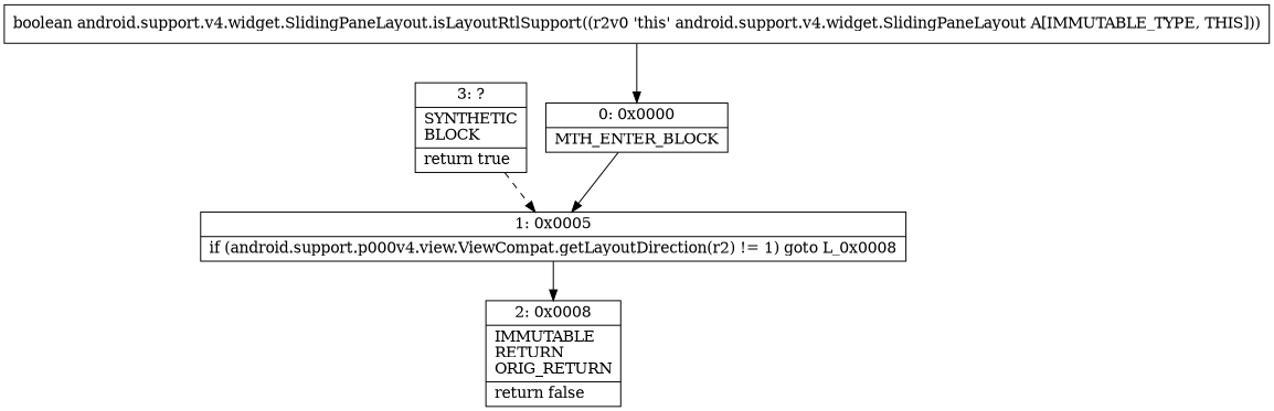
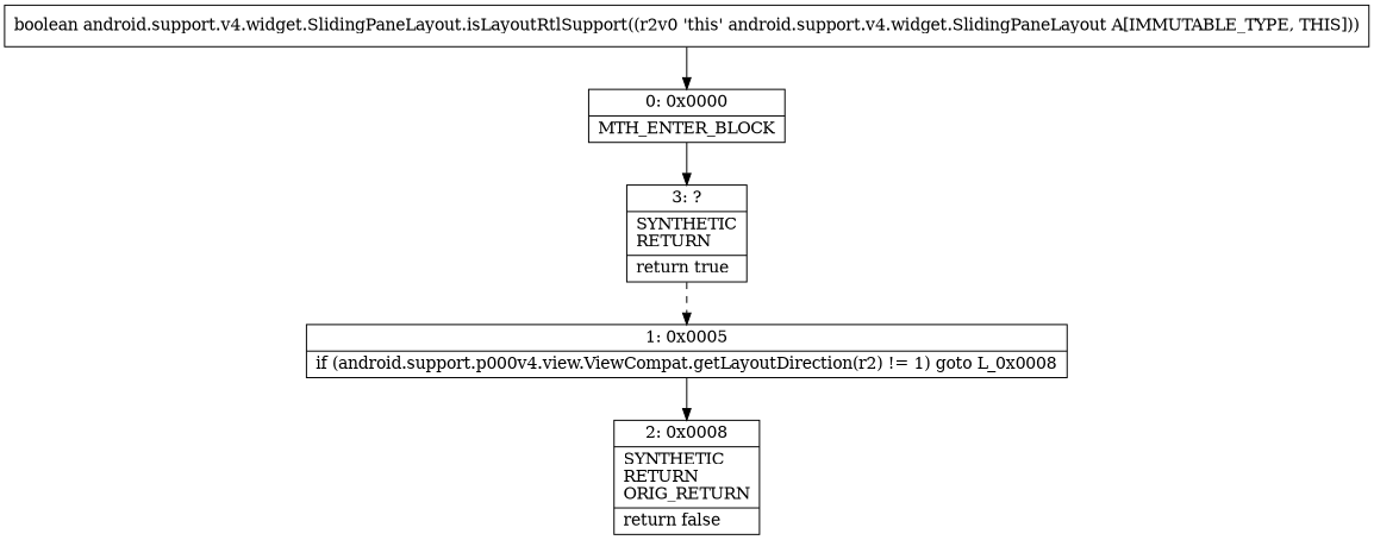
  digraph {
    node [shape=record]
    n1 [label="{0\:\ 0x0000|MTH_ENTER_BLOCK\l}"]
    n2 [label="{1\:\ 0x0005|if (android.support.p000v4.view.ViewCompat.getLayoutDirection(r2) != 1) goto L_0x0008\l}"]
-   n3 [label="{2\:\ 0x0008|IMMUTABLE\lRETURN\lORIG_RETURN\l|return false\l}"]
-   n4 [label="{3\:\ ?|SYNTHETIC\lBLOCK\l|return true\l}"]
+   n3 [label="{2\:\ 0x0008|SYNTHETIC\lRETURN\lORIG_RETURN\l|return false\l}"]
+   n4 [label="{3\:\ ?|SYNTHETIC\lRETURN\l|return true\l}"]
    n5 [label="{boolean android.support.v4.widget.SlidingPaneLayout.isLayoutRtlSupport((r2v0 'this' android.support.v4.widget.SlidingPaneLayout A[IMMUTABLE_TYPE, THIS])) }"]
-   n1 -> n2
+   n1 -> n4
    n2 -> n3
    n4 -> n2 [style=dashed]
    n5 -> n1
  }
